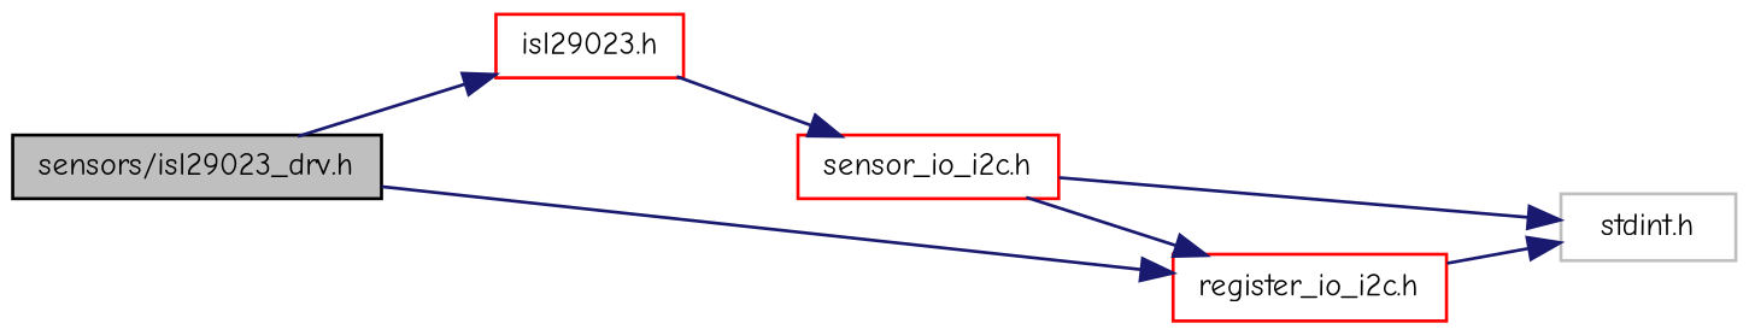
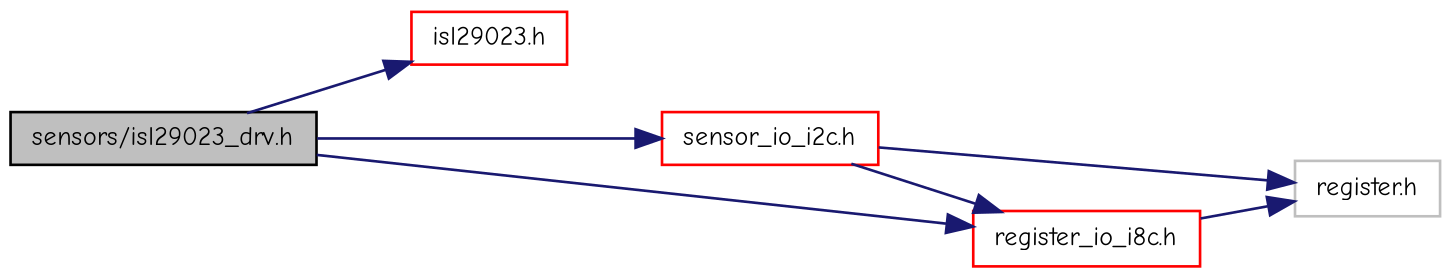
  digraph {
    fontname="Comic Neue"
    rankdir=LR
    node [color=red fillcolor=white fontname="Comic Neue" fontsize=10 shape=record style=filled]
    edge [color=midnightblue fontname="Comic Neue" fontsize=10 labelfontname=Helvetica labelfontsize=10 style=solid]
    n1 [color=black fillcolor=grey75 fontcolor=black height=0.2 label="sensors/isl29023_drv.h" width=0.4]
    n2 [height=0.2 label="isl29023.h" width=0.4]
    n3 [height=0.2 label="sensor_io_i2c.h" width=0.4]
-   n4 [height=0.2 label="register_io_i2c.h" width=0.4]
-   n5 [color=grey75 height=0.2 label="stdint.h" width=0.4]
+   n4 [height=0.2 label="register_io_i8c.h" width=0.4]
+   n5 [color=grey75 height=0.2 label="register.h" width=0.4]
    n1 -> n2
-   n2 -> n3
+   n1 -> n3
    n1 -> n4
    n3 -> n4
    n3 -> n5
    n4 -> n5
  }
